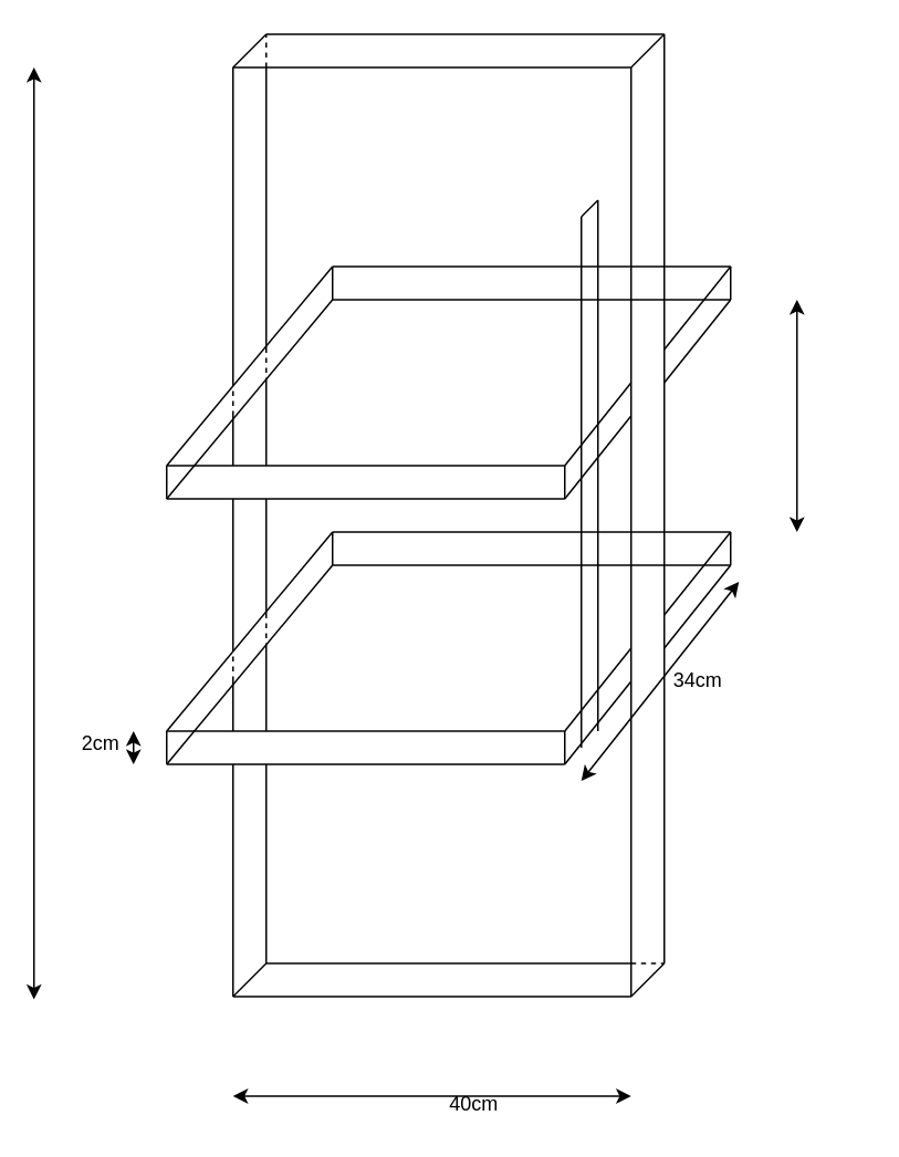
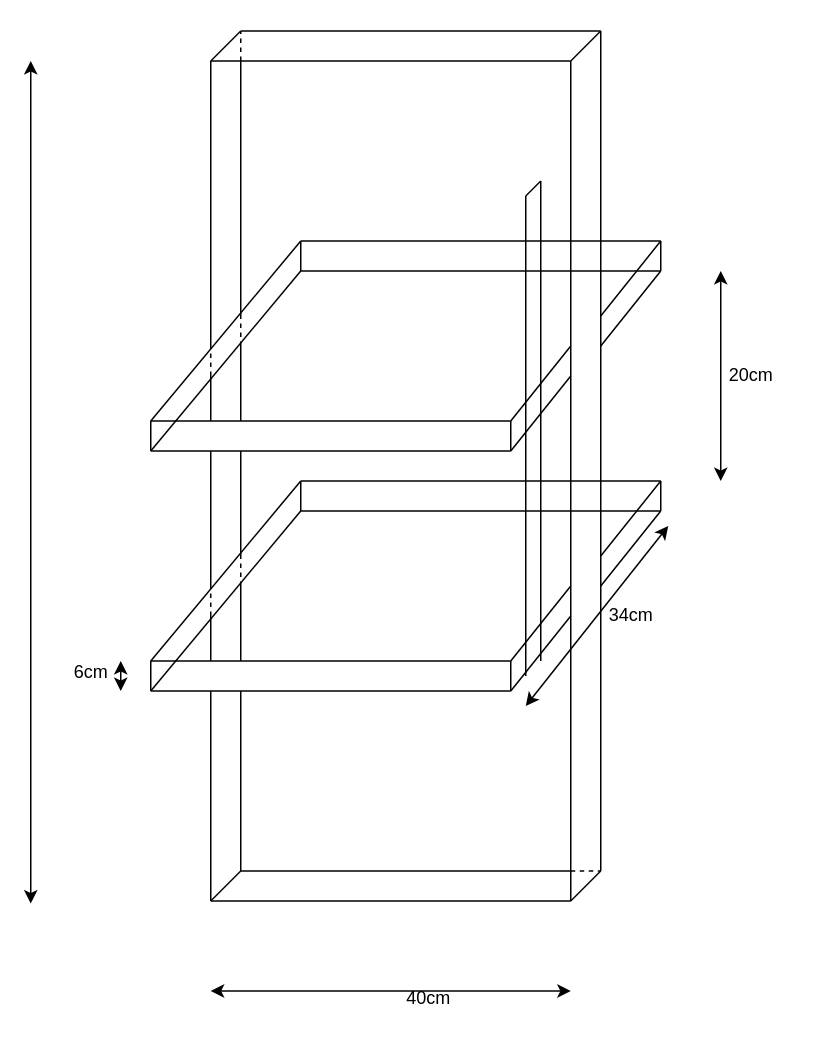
  <mxCell id="0" />
  <mxCell id="1" parent="0" />
  <mxCell id="2" value="" style="endArrow=none;html=1;" edge="1" parent="1"><mxGeometry width="50" height="50" relative="1" as="geometry"><mxPoint x="140" y="230" as="sourcePoint" /><mxPoint x="140" y="40" as="targetPoint" /></mxGeometry></mxCell>
  <mxCell id="3" value="" style="endArrow=none;html=1;" edge="1" parent="1"><mxGeometry width="50" height="50" relative="1" as="geometry"><mxPoint x="380" y="600" as="sourcePoint" /><mxPoint x="380" y="40" as="targetPoint" /></mxGeometry></mxCell>
  <mxCell id="4" value="" style="endArrow=none;html=1;" edge="1" parent="1"><mxGeometry width="50" height="50" relative="1" as="geometry"><mxPoint x="160" y="210" as="sourcePoint" /><mxPoint x="160" y="40" as="targetPoint" /></mxGeometry></mxCell>
  <mxCell id="5" value="" style="endArrow=none;html=1;" edge="1" parent="1"><mxGeometry width="50" height="50" relative="1" as="geometry"><mxPoint x="400" y="580" as="sourcePoint" /><mxPoint x="400" y="20" as="targetPoint" /></mxGeometry></mxCell>
  <mxCell id="6" value="" style="endArrow=none;html=1;" edge="1" parent="1"><mxGeometry width="50" height="50" relative="1" as="geometry"><mxPoint x="140" y="40" as="sourcePoint" /><mxPoint x="160" y="20" as="targetPoint" /></mxGeometry></mxCell>
  <mxCell id="7" value="" style="endArrow=none;html=1;" edge="1" parent="1"><mxGeometry width="50" height="50" relative="1" as="geometry"><mxPoint x="380" y="40" as="sourcePoint" /><mxPoint x="400" y="20" as="targetPoint" /></mxGeometry></mxCell>
  <mxCell id="8" value="" style="endArrow=none;html=1;" edge="1" parent="1"><mxGeometry width="50" height="50" relative="1" as="geometry"><mxPoint x="140" y="600" as="sourcePoint" /><mxPoint x="380" y="600" as="targetPoint" /></mxGeometry></mxCell>
  <mxCell id="9" value="" style="endArrow=none;html=1;" edge="1" parent="1"><mxGeometry width="50" height="50" relative="1" as="geometry"><mxPoint x="140" y="600" as="sourcePoint" /><mxPoint x="160" y="580" as="targetPoint" /></mxGeometry></mxCell>
  <mxCell id="10" value="" style="endArrow=none;html=1;" edge="1" parent="1"><mxGeometry width="50" height="50" relative="1" as="geometry"><mxPoint x="380" y="600" as="sourcePoint" /><mxPoint x="400" y="580" as="targetPoint" /></mxGeometry></mxCell>
  <mxCell id="11" value="" style="endArrow=none;html=1;" edge="1" parent="1"><mxGeometry width="50" height="50" relative="1" as="geometry"><mxPoint x="160" y="580" as="sourcePoint" /><mxPoint x="380" y="580" as="targetPoint" /></mxGeometry></mxCell>
  <mxCell id="12" value="" style="endArrow=none;html=1;" edge="1" parent="1"><mxGeometry width="50" height="50" relative="1" as="geometry"><mxPoint x="140" y="40" as="sourcePoint" /><mxPoint x="380" y="40" as="targetPoint" /></mxGeometry></mxCell>
  <mxCell id="13" value="" style="endArrow=none;html=1;" edge="1" parent="1"><mxGeometry width="50" height="50" relative="1" as="geometry"><mxPoint x="160" y="20" as="sourcePoint" /><mxPoint x="400" y="20" as="targetPoint" /></mxGeometry></mxCell>
  <mxCell id="14" value="" style="endArrow=none;html=1;" edge="1" parent="1"><mxGeometry width="50" height="50" relative="1" as="geometry"><mxPoint x="200" y="180" as="sourcePoint" /><mxPoint x="440" y="180" as="targetPoint" /></mxGeometry></mxCell>
  <mxCell id="15" value="" style="endArrow=none;html=1;" edge="1" parent="1"><mxGeometry width="50" height="50" relative="1" as="geometry"><mxPoint x="100" y="300" as="sourcePoint" /><mxPoint x="340" y="300" as="targetPoint" /></mxGeometry></mxCell>
  <mxCell id="16" value="" style="endArrow=none;html=1;" edge="1" parent="1"><mxGeometry width="50" height="50" relative="1" as="geometry"><mxPoint x="100" y="300" as="sourcePoint" /><mxPoint x="200" y="180" as="targetPoint" /></mxGeometry></mxCell>
  <mxCell id="17" value="" style="endArrow=none;html=1;" edge="1" parent="1"><mxGeometry width="50" height="50" relative="1" as="geometry"><mxPoint x="400" y="230" as="sourcePoint" /><mxPoint x="440" y="180" as="targetPoint" /></mxGeometry></mxCell>
  <mxCell id="18" value="" style="endArrow=none;html=1;" edge="1" parent="1"><mxGeometry width="50" height="50" relative="1" as="geometry"><mxPoint x="200" y="160" as="sourcePoint" /><mxPoint x="440" y="160" as="targetPoint" /></mxGeometry></mxCell>
  <mxCell id="19" value="" style="endArrow=none;html=1;" edge="1" parent="1"><mxGeometry width="50" height="50" relative="1" as="geometry"><mxPoint x="100" y="280" as="sourcePoint" /><mxPoint x="340" y="280" as="targetPoint" /></mxGeometry></mxCell>
  <mxCell id="20" value="" style="endArrow=none;html=1;" edge="1" parent="1"><mxGeometry width="50" height="50" relative="1" as="geometry"><mxPoint x="440" y="160" as="sourcePoint" /><mxPoint x="440" y="180" as="targetPoint" /></mxGeometry></mxCell>
  <mxCell id="21" value="" style="endArrow=none;html=1;" edge="1" parent="1"><mxGeometry width="50" height="50" relative="1" as="geometry"><mxPoint x="400" y="210" as="sourcePoint" /><mxPoint x="440" y="160" as="targetPoint" /></mxGeometry></mxCell>
  <mxCell id="22" value="" style="endArrow=none;html=1;" edge="1" parent="1"><mxGeometry width="50" height="50" relative="1" as="geometry"><mxPoint x="200" y="160" as="sourcePoint" /><mxPoint x="200" y="180" as="targetPoint" /></mxGeometry></mxCell>
  <mxCell id="23" value="" style="endArrow=none;html=1;" edge="1" parent="1"><mxGeometry width="50" height="50" relative="1" as="geometry"><mxPoint x="100" y="300" as="sourcePoint" /><mxPoint x="100" y="280" as="targetPoint" /></mxGeometry></mxCell>
  <mxCell id="24" value="" style="endArrow=none;html=1;" edge="1" parent="1"><mxGeometry width="50" height="50" relative="1" as="geometry"><mxPoint x="200" y="160" as="sourcePoint" /><mxPoint x="100" y="280" as="targetPoint" /></mxGeometry></mxCell>
  <mxCell id="25" value="" style="endArrow=none;html=1;" edge="1" parent="1"><mxGeometry width="50" height="50" relative="1" as="geometry"><mxPoint x="200" y="340" as="sourcePoint" /><mxPoint x="440" y="340" as="targetPoint" /></mxGeometry></mxCell>
  <mxCell id="26" value="" style="endArrow=none;html=1;" edge="1" parent="1"><mxGeometry width="50" height="50" relative="1" as="geometry"><mxPoint x="100" y="460" as="sourcePoint" /><mxPoint x="340" y="460" as="targetPoint" /></mxGeometry></mxCell>
  <mxCell id="27" value="" style="endArrow=none;html=1;" edge="1" parent="1"><mxGeometry width="50" height="50" relative="1" as="geometry"><mxPoint x="100" y="460" as="sourcePoint" /><mxPoint x="200" y="340" as="targetPoint" /></mxGeometry></mxCell>
  <mxCell id="28" value="" style="endArrow=none;html=1;" edge="1" parent="1"><mxGeometry width="50" height="50" relative="1" as="geometry"><mxPoint x="400" y="390" as="sourcePoint" /><mxPoint x="440" y="340" as="targetPoint" /></mxGeometry></mxCell>
  <mxCell id="29" value="" style="endArrow=none;html=1;" edge="1" parent="1"><mxGeometry width="50" height="50" relative="1" as="geometry"><mxPoint x="200" y="320" as="sourcePoint" /><mxPoint x="440" y="320" as="targetPoint" /></mxGeometry></mxCell>
  <mxCell id="30" value="" style="endArrow=none;html=1;" edge="1" parent="1"><mxGeometry width="50" height="50" relative="1" as="geometry"><mxPoint x="100" y="440" as="sourcePoint" /><mxPoint x="340" y="440" as="targetPoint" /></mxGeometry></mxCell>
  <mxCell id="31" value="" style="endArrow=none;html=1;" edge="1" parent="1"><mxGeometry width="50" height="50" relative="1" as="geometry"><mxPoint x="440" y="320" as="sourcePoint" /><mxPoint x="440" y="340" as="targetPoint" /></mxGeometry></mxCell>
  <mxCell id="32" value="" style="endArrow=none;html=1;" edge="1" parent="1"><mxGeometry width="50" height="50" relative="1" as="geometry"><mxPoint x="400" y="370" as="sourcePoint" /><mxPoint x="440" y="320" as="targetPoint" /></mxGeometry></mxCell>
  <mxCell id="33" value="" style="endArrow=none;html=1;" edge="1" parent="1"><mxGeometry width="50" height="50" relative="1" as="geometry"><mxPoint x="200" y="320" as="sourcePoint" /><mxPoint x="200" y="340" as="targetPoint" /></mxGeometry></mxCell>
  <mxCell id="34" value="" style="endArrow=none;html=1;" edge="1" parent="1"><mxGeometry width="50" height="50" relative="1" as="geometry"><mxPoint x="100" y="460" as="sourcePoint" /><mxPoint x="100" y="440" as="targetPoint" /></mxGeometry></mxCell>
  <mxCell id="35" value="" style="endArrow=none;html=1;" edge="1" parent="1"><mxGeometry width="50" height="50" relative="1" as="geometry"><mxPoint x="200" y="320" as="sourcePoint" /><mxPoint x="100" y="440" as="targetPoint" /></mxGeometry></mxCell>
  <mxCell id="36" value="" style="endArrow=none;html=1;" edge="1" parent="1"><mxGeometry width="50" height="50" relative="1" as="geometry"><mxPoint x="340" y="440" as="sourcePoint" /><mxPoint x="380" y="390" as="targetPoint" /></mxGeometry></mxCell>
  <mxCell id="37" value="" style="endArrow=none;html=1;" edge="1" parent="1"><mxGeometry width="50" height="50" relative="1" as="geometry"><mxPoint x="340" y="460" as="sourcePoint" /><mxPoint x="380" y="410" as="targetPoint" /></mxGeometry></mxCell>
  <mxCell id="38" value="" style="endArrow=none;html=1;" edge="1" parent="1"><mxGeometry width="50" height="50" relative="1" as="geometry"><mxPoint x="340" y="280" as="sourcePoint" /><mxPoint x="380" y="230" as="targetPoint" /></mxGeometry></mxCell>
  <mxCell id="39" value="" style="endArrow=none;html=1;" edge="1" parent="1"><mxGeometry width="50" height="50" relative="1" as="geometry"><mxPoint x="340" y="300" as="sourcePoint" /><mxPoint x="380" y="250" as="targetPoint" /></mxGeometry></mxCell>
  <mxCell id="40" value="" style="endArrow=none;html=1;" edge="1" parent="1"><mxGeometry width="50" height="50" relative="1" as="geometry"><mxPoint x="340" y="300" as="sourcePoint" /><mxPoint x="340" y="280" as="targetPoint" /></mxGeometry></mxCell>
  <mxCell id="41" value="" style="endArrow=none;html=1;" edge="1" parent="1"><mxGeometry width="50" height="50" relative="1" as="geometry"><mxPoint x="340" y="440" as="sourcePoint" /><mxPoint x="340" y="460" as="targetPoint" /></mxGeometry></mxCell>
  <mxCell id="42" value="" style="endArrow=none;html=1;" edge="1" parent="1"><mxGeometry width="50" height="50" relative="1" as="geometry"><mxPoint x="140" y="600" as="sourcePoint" /><mxPoint x="140" y="460" as="targetPoint" /></mxGeometry></mxCell>
  <mxCell id="43" value="" style="endArrow=none;html=1;" edge="1" parent="1"><mxGeometry width="50" height="50" relative="1" as="geometry"><mxPoint x="160" y="580" as="sourcePoint" /><mxPoint x="160" y="460" as="targetPoint" /></mxGeometry></mxCell>
  <mxCell id="44" value="" style="endArrow=none;html=1;" edge="1" parent="1"><mxGeometry width="50" height="50" relative="1" as="geometry"><mxPoint x="140" y="390" as="sourcePoint" /><mxPoint x="140" y="300" as="targetPoint" /></mxGeometry></mxCell>
  <mxCell id="45" value="" style="endArrow=none;html=1;" edge="1" parent="1"><mxGeometry width="50" height="50" relative="1" as="geometry"><mxPoint x="160" y="370" as="sourcePoint" /><mxPoint x="160" y="300" as="targetPoint" /></mxGeometry></mxCell>
  <mxCell id="46" value="" style="endArrow=none;html=1;" edge="1" parent="1"><mxGeometry width="50" height="50" relative="1" as="geometry"><mxPoint x="140" y="440" as="sourcePoint" /><mxPoint x="140" y="410" as="targetPoint" /></mxGeometry></mxCell>
  <mxCell id="47" value="" style="endArrow=none;html=1;" edge="1" parent="1"><mxGeometry width="50" height="50" relative="1" as="geometry"><mxPoint x="160" y="440" as="sourcePoint" /><mxPoint x="160" y="390" as="targetPoint" /></mxGeometry></mxCell>
  <mxCell id="48" value="" style="endArrow=none;html=1;" edge="1" parent="1"><mxGeometry width="50" height="50" relative="1" as="geometry"><mxPoint x="140" y="280" as="sourcePoint" /><mxPoint x="140" y="250" as="targetPoint" /></mxGeometry></mxCell>
  <mxCell id="49" value="" style="endArrow=none;html=1;" edge="1" parent="1"><mxGeometry width="50" height="50" relative="1" as="geometry"><mxPoint x="160" y="280" as="sourcePoint" /><mxPoint x="160" y="230" as="targetPoint" /></mxGeometry></mxCell>
  <mxCell id="50" value="" style="endArrow=classic;startArrow=classic;html=1;" edge="1" parent="1"><mxGeometry width="50" height="50" relative="1" as="geometry"><mxPoint x="20" y="601.67" as="sourcePoint" /><mxPoint x="20" y="40.003" as="targetPoint" /></mxGeometry></mxCell>
  <mxCell id="51" value="" style="endArrow=classic;startArrow=classic;html=1;" edge="1" parent="1"><mxGeometry width="50" height="50" relative="1" as="geometry"><mxPoint x="480" y="320" as="sourcePoint" /><mxPoint x="480" y="180" as="targetPoint" /></mxGeometry></mxCell>
  <mxCell id="52" value="" style="endArrow=classic;startArrow=classic;html=1;" edge="1" parent="1"><mxGeometry width="50" height="50" relative="1" as="geometry"><mxPoint x="140" y="660" as="sourcePoint" /><mxPoint x="380" y="660" as="targetPoint" /></mxGeometry></mxCell>
  <mxCell id="53" value="" style="endArrow=none;dashed=1;html=1;" edge="1" parent="1"><mxGeometry width="50" height="50" relative="1" as="geometry"><mxPoint x="160" y="230" as="sourcePoint" /><mxPoint x="160" y="210" as="targetPoint" /></mxGeometry></mxCell>
  <mxCell id="54" value="" style="endArrow=none;dashed=1;html=1;" edge="1" parent="1"><mxGeometry width="50" height="50" relative="1" as="geometry"><mxPoint x="140" y="250" as="sourcePoint" /><mxPoint x="140" y="230" as="targetPoint" /></mxGeometry></mxCell>
  <mxCell id="55" value="" style="endArrow=none;dashed=1;html=1;" edge="1" parent="1"><mxGeometry width="50" height="50" relative="1" as="geometry"><mxPoint x="140" y="410" as="sourcePoint" /><mxPoint x="140" y="390" as="targetPoint" /></mxGeometry></mxCell>
  <mxCell id="56" value="" style="endArrow=none;dashed=1;html=1;" edge="1" parent="1"><mxGeometry width="50" height="50" relative="1" as="geometry"><mxPoint x="160" y="390" as="sourcePoint" /><mxPoint x="160" y="370" as="targetPoint" /></mxGeometry></mxCell>
  <mxCell id="57" value="" style="endArrow=none;dashed=1;html=1;" edge="1" parent="1"><mxGeometry width="50" height="50" relative="1" as="geometry"><mxPoint x="380" y="580" as="sourcePoint" /><mxPoint x="400" y="580" as="targetPoint" /></mxGeometry></mxCell>
  <mxCell id="58" value="" style="endArrow=none;dashed=1;html=1;" edge="1" parent="1"><mxGeometry width="50" height="50" relative="1" as="geometry"><mxPoint x="160" y="40" as="sourcePoint" /><mxPoint x="160" y="20" as="targetPoint" /></mxGeometry></mxCell>
+ <mxCell id="59" value="20cm" style="text;html=1;align=center;verticalAlign=middle;resizable=0;points=[];autosize=1;" vertex="1" parent="1"><mxGeometry x="480" y="240" width="40" height="20" as="geometry" /></mxCell>
  <mxCell id="60" value="40cm" style="text;html=1;align=center;verticalAlign=middle;resizable=0;points=[];autosize=1;" vertex="1" parent="1"><mxGeometry x="265" y="655" width="40" height="20" as="geometry" /></mxCell>
  <mxCell id="61" value="" style="endArrow=classic;startArrow=classic;html=1;" edge="1" parent="1"><mxGeometry width="50" height="50" relative="1" as="geometry"><mxPoint x="350" y="470" as="sourcePoint" /><mxPoint x="445" y="350" as="targetPoint" /></mxGeometry></mxCell>
  <mxCell id="62" value="34cm" style="text;html=1;align=center;verticalAlign=middle;resizable=0;points=[];autosize=1;" vertex="1" parent="1"><mxGeometry x="400" y="400" width="40" height="20" as="geometry" /></mxCell>
  <mxCell id="63" value="" style="shape=image;html=1;verticalAlign=top;verticalLabelPosition=bottom;labelBackgroundColor=#ffffff;imageAspect=0;aspect=fixed;image=https://cdn0.iconfinder.com/data/icons/octicons/1024/primitive-dot-128.png" vertex="1" parent="1"><mxGeometry x="380" y="222" width="18" height="18" as="geometry" /></mxCell>
  <mxCell id="64" value="" style="shape=image;html=1;verticalAlign=top;verticalLabelPosition=bottom;labelBackgroundColor=#ffffff;imageAspect=0;aspect=fixed;image=https://cdn0.iconfinder.com/data/icons/octicons/1024/primitive-dot-128.png" vertex="1" parent="1"><mxGeometry x="380" y="382" width="18" height="18" as="geometry" /></mxCell>
  <mxCell id="65" value="" style="shape=image;html=1;verticalAlign=top;verticalLabelPosition=bottom;labelBackgroundColor=#ffffff;imageAspect=0;aspect=fixed;image=https://cdn0.iconfinder.com/data/icons/octicons/1024/primitive-dot-128.png" vertex="1" parent="1"><mxGeometry x="140" y="222" width="18" height="18" as="geometry" /></mxCell>
  <mxCell id="66" value="" style="shape=image;html=1;verticalAlign=top;verticalLabelPosition=bottom;labelBackgroundColor=#ffffff;imageAspect=0;aspect=fixed;image=https://cdn0.iconfinder.com/data/icons/octicons/1024/primitive-dot-128.png" vertex="1" parent="1"><mxGeometry x="140" y="382" width="18" height="18" as="geometry" /></mxCell>
  <mxCell id="67" value="" style="endArrow=none;html=1;" edge="1" parent="1"><mxGeometry width="50" height="50" relative="1" as="geometry"><mxPoint x="350" y="450" as="sourcePoint" /><mxPoint x="350" y="130" as="targetPoint" /></mxGeometry></mxCell>
  <mxCell id="68" value="" style="endArrow=none;html=1;" edge="1" parent="1"><mxGeometry width="50" height="50" relative="1" as="geometry"><mxPoint x="360" y="440" as="sourcePoint" /><mxPoint x="360" y="120" as="targetPoint" /></mxGeometry></mxCell>
  <mxCell id="69" value="" style="endArrow=none;html=1;" edge="1" parent="1"><mxGeometry width="50" height="50" relative="1" as="geometry"><mxPoint x="350" y="130" as="sourcePoint" /><mxPoint x="360" y="120" as="targetPoint" /></mxGeometry></mxCell>
  <mxCell id="70" value="" style="shape=image;html=1;verticalAlign=top;verticalLabelPosition=bottom;labelBackgroundColor=#ffffff;imageAspect=0;aspect=fixed;image=https://cdn0.iconfinder.com/data/icons/octicons/1024/primitive-dot-128.png" vertex="1" parent="1"><mxGeometry x="347" y="262" width="18" height="18" as="geometry" /></mxCell>
  <mxCell id="71" value="" style="shape=image;html=1;verticalAlign=top;verticalLabelPosition=bottom;labelBackgroundColor=#ffffff;imageAspect=0;aspect=fixed;image=https://cdn0.iconfinder.com/data/icons/octicons/1024/primitive-dot-128.png" vertex="1" parent="1"><mxGeometry x="347" y="420" width="18" height="18" as="geometry" /></mxCell>
  <mxCell id="72" value="" style="endArrow=classic;startArrow=classic;html=1;" edge="1" parent="1"><mxGeometry width="50" height="50" relative="1" as="geometry"><mxPoint x="80" y="460" as="sourcePoint" /><mxPoint x="80" y="440" as="targetPoint" /></mxGeometry></mxCell>
- <mxCell id="73" value="2cm" style="text;html=1;align=center;verticalAlign=middle;resizable=0;points=[];autosize=1;" vertex="1" parent="1"><mxGeometry x="40" y="438" width="40" height="20" as="geometry" /></mxCell>
+ <mxCell id="73" value="6cm" style="text;html=1;align=center;verticalAlign=middle;resizable=0;points=[];autosize=1;" vertex="1" parent="1"><mxGeometry x="40" y="438" width="40" height="20" as="geometry" /></mxCell>
